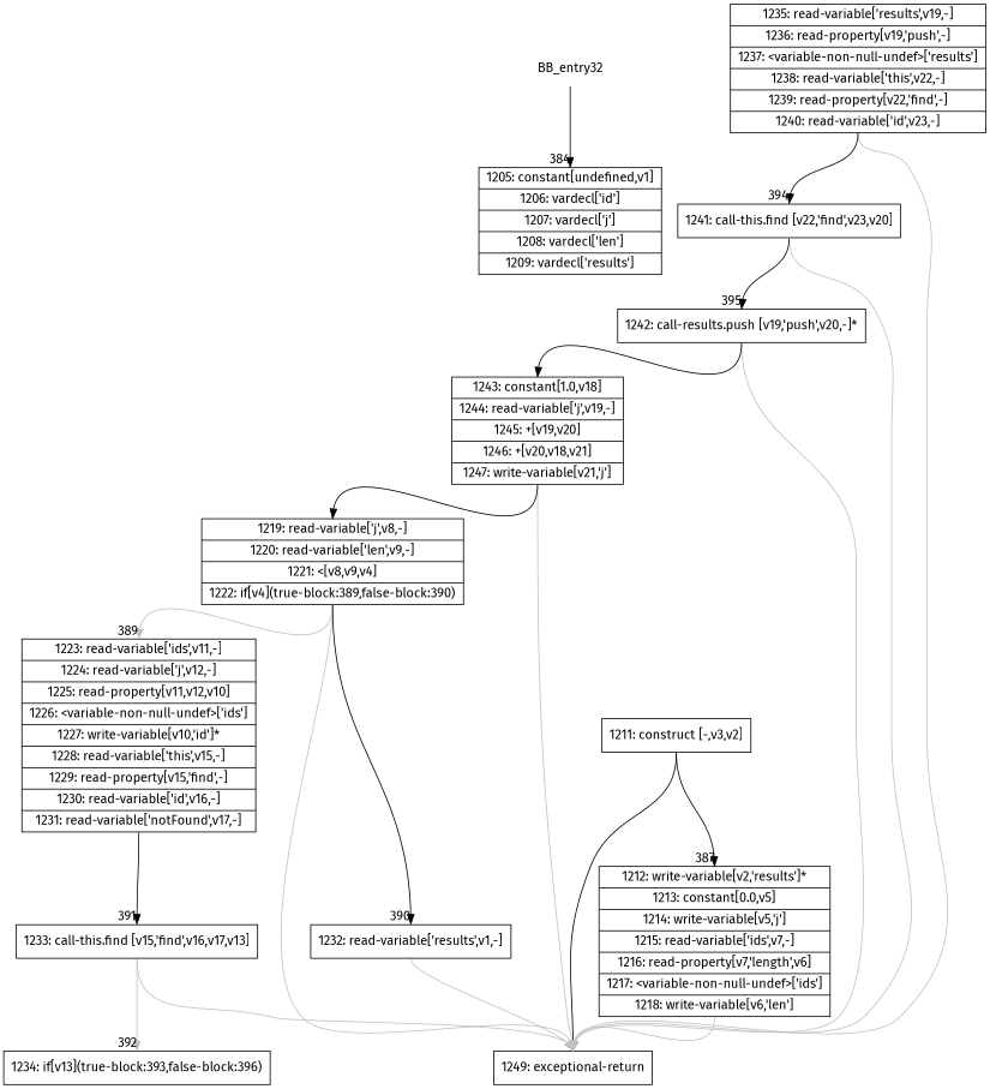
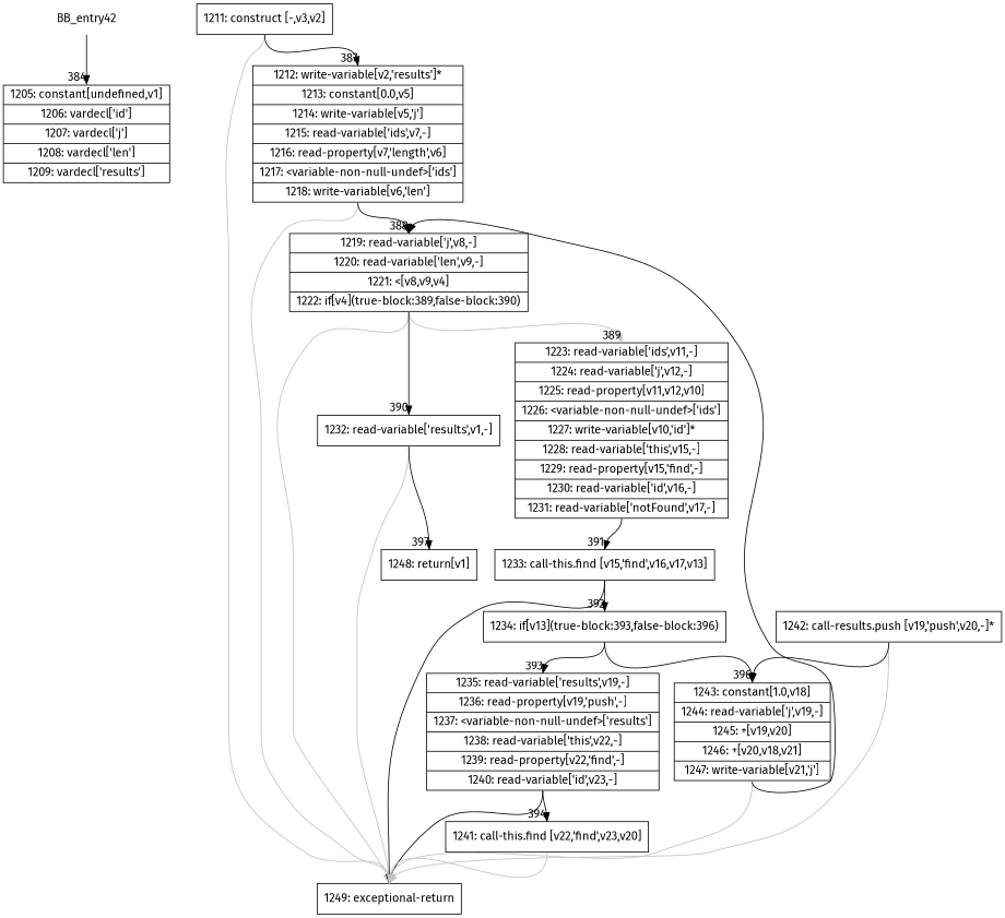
  digraph {
    fontname="Fira Sans"
    rankdir=TD
    node [fontname="Fira Sans" shape=record]
    edge [fontname="Fira Sans" headport=n tailport=s]
-   BB_entry32 [shape=none]
+   BB_entry32 [shape=none label=BB_entry42]
    n2 [label="{1205: constant[undefined,v1]|1206: vardecl['id']|1207: vardecl['j']|1208: vardecl['len']|1209: vardecl['results']}"]
    n3 [label="{1211: construct [-,v3,v2]}"]
    n4 [label="{1249: exceptional-return}"]
    n5 [label="{1212: write-variable[v2,'results']*|1213: constant[0.0,v5]|1214: write-variable[v5,'j']|1215: read-variable['ids',v7,-]|1216: read-property[v7,'length',v6]|1217: \<variable-non-null-undef\>['ids']|1218: write-variable[v6,'len']}"]
    n6 [label="{1219: read-variable['j',v8,-]|1220: read-variable['len',v9,-]|1221: \<[v8,v9,v4]|1222: if[v4](true-block:389,false-block:390)}"]
    n7 [label="{1223: read-variable['ids',v11,-]|1224: read-variable['j',v12,-]|1225: read-property[v11,v12,v10]|1226: \<variable-non-null-undef\>['ids']|1227: write-variable[v10,'id']*|1228: read-variable['this',v15,-]|1229: read-property[v15,'find',-]|1230: read-variable['id',v16,-]|1231: read-variable['notFound',v17,-]}"]
    n8 [label="{1232: read-variable['results',v1,-]}"]
    n9 [label="{1233: call-this.find [v15,'find',v16,v17,v13]}"]
+   n10 [label="{1248: return[v1]}"]
    n11 [label="{1234: if[v13](true-block:393,false-block:396)}"]
    n12 [label="{1235: read-variable['results',v19,-]|1236: read-property[v19,'push',-]|1237: \<variable-non-null-undef\>['results']|1238: read-variable['this',v22,-]|1239: read-property[v22,'find',-]|1240: read-variable['id',v23,-]}"]
    n13 [label="{1243: constant[1.0,v18]|1244: read-variable['j',v19,-]|1245: +[v19,v20]|1246: +[v20,v18,v21]|1247: write-variable[v21,'j']}"]
    n14 [label="{1241: call-this.find [v22,'find',v23,v20]}"]
    n15 [label="{1242: call-results.push [v19,'push',v20,-]*}"]
    BB_entry32 -> n2 [headlabel="    384"]
-   n3 -> n4 [color=black]
+   n3 -> n4 [color=gray]
    n3 -> n5 [headlabel="      387"]
    n5 -> n4 [color=gray]
+   n5 -> n6 [headlabel="      388"]
    n6 -> n4 [color=gray]
    n6 -> n7 [color=gray headlabel="      389"]
    n6 -> n8 [headlabel="      390"]
    n7 -> n9 [headlabel="      391"]
    n8 -> n4 [color=gray]
-   n9 -> n4 [color=gray]
-   n9 -> n11 [headlabel="      392" color=gray]
-   n12 -> n4 [color=gray]
+   n8 -> n10 [headlabel="      397"]
+   n9 -> n4 [color=black]
+   n9 -> n11 [headlabel="      392"]
+   n11 -> n12 [headlabel="      393"]
+   n11 -> n13 [headlabel="      396"]
+   n12 -> n4 [color=black]
    n12 -> n14 [headlabel="      394"]
    n13 -> n4 [color=gray]
    n13 -> n6
    n14 -> n4 [color=gray]
-   n14 -> n15 [headlabel="      395"]
    n15 -> n4 [color=gray]
    n15 -> n13
  }
